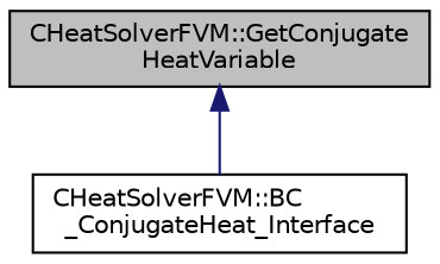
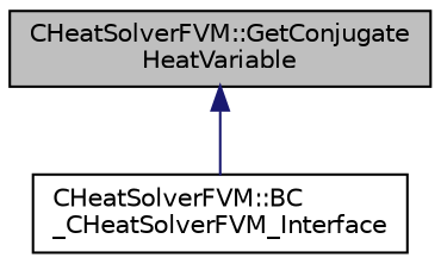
  digraph {
    rankdir=TB
    node [color=black fontname=Helvetica fontsize=10 shape=record style=filled]
    n1 [fillcolor=grey75 fontcolor=black height=0.2 label="CHeatSolverFVM::GetConjugate\lHeatVariable" width=0.4]
-   n2 [fillcolor=white height=0.2 label="CHeatSolverFVM::BC\l_ConjugateHeat_Interface" width=0.4]
+   n2 [fillcolor=white height=0.2 label="CHeatSolverFVM::BC\l_CHeatSolverFVM_Interface" width=0.4]
    n1 -> n2 [color=midnightblue dir=back fontname=Helvetica fontsize=10 labelfontname=Helvetica labelfontsize=10 style=solid]
  }
